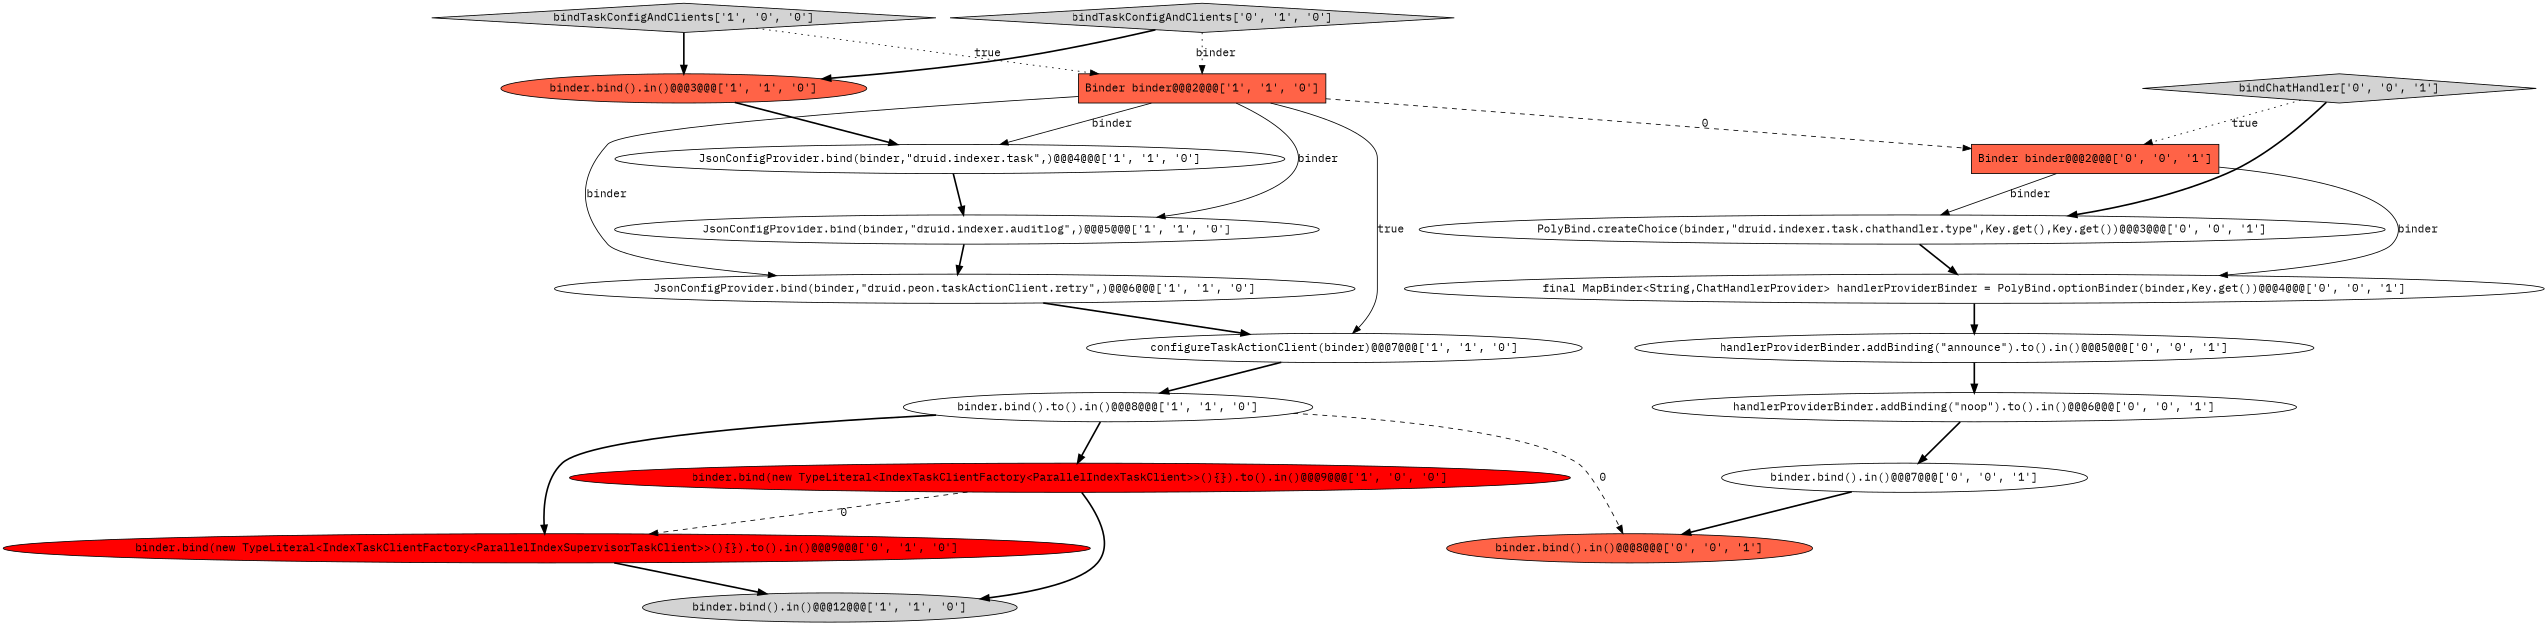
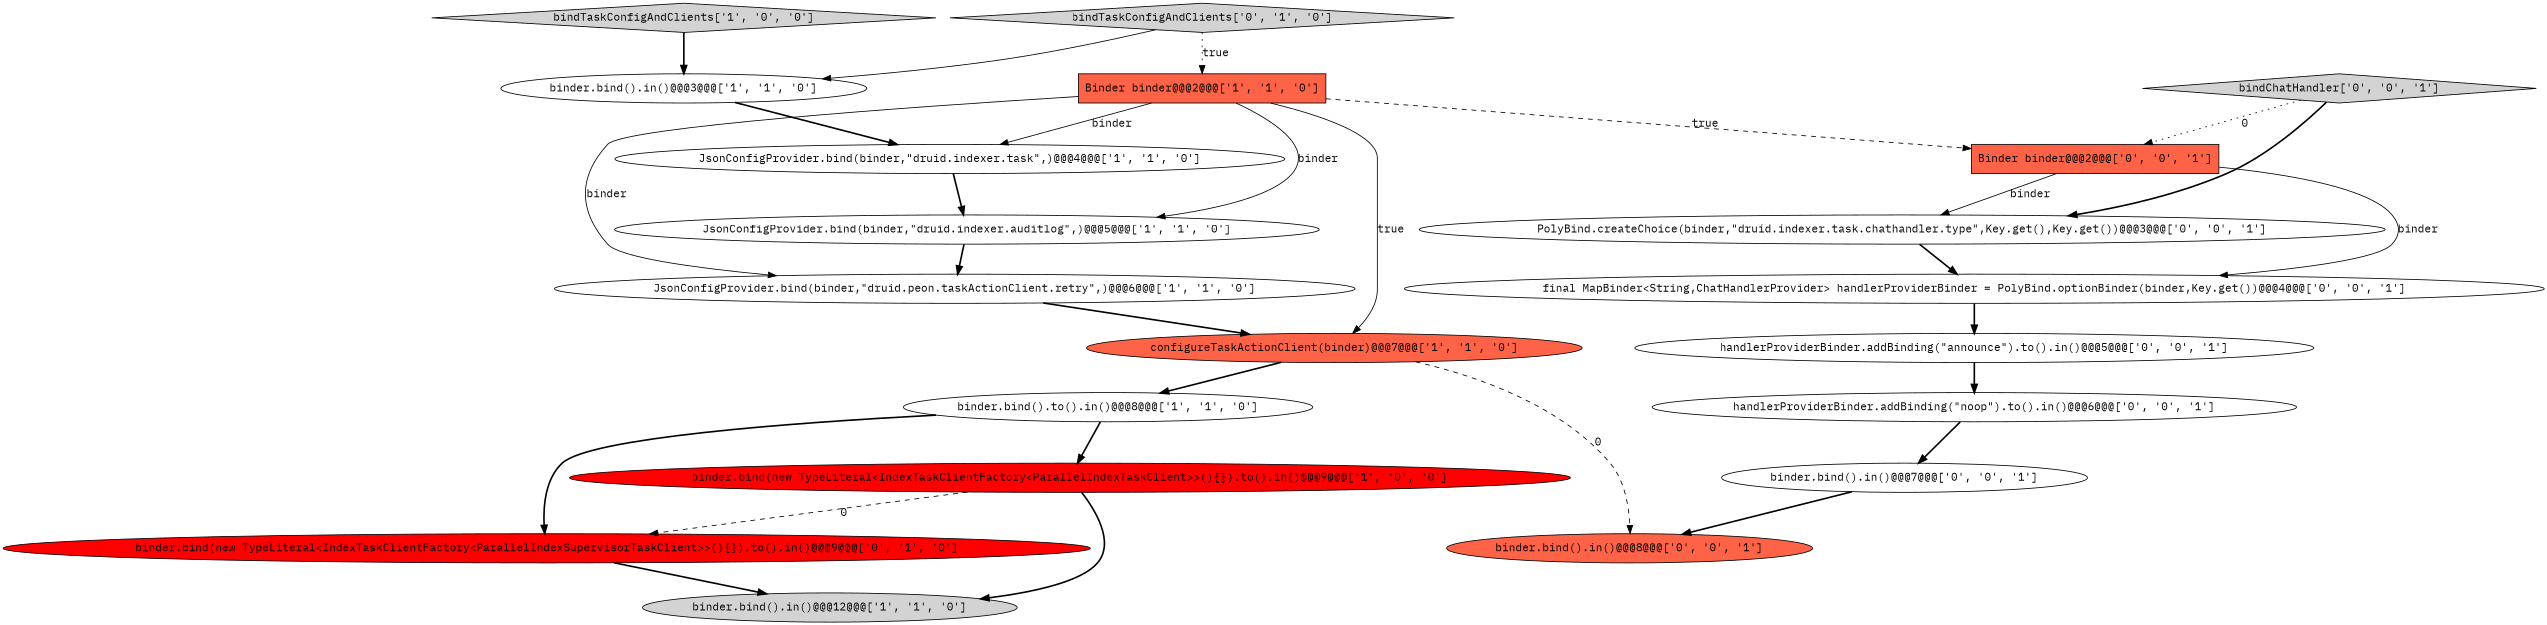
  digraph {
    fontname="IBM Plex Mono"
    node [fillcolor=white fontname="IBM Plex Mono" shape=ellipse style=filled]
    edge [fontname="IBM Plex Mono" style=bold]
    n1 [label="JsonConfigProvider.bind(binder,\"druid.indexer.task\",)@@@4@@@['1', '1', '0']"]
    n2 [label="JsonConfigProvider.bind(binder,\"druid.indexer.auditlog\",)@@@5@@@['1', '1', '0']"]
    n3 [label="JsonConfigProvider.bind(binder,\"druid.peon.taskActionClient.retry\",)@@@6@@@['1', '1', '0']"]
    n4 [label="binder.bind().in()@@@7@@@['0', '0', '1']"]
    n5 [fillcolor=tomato label="binder.bind().in()@@@8@@@['0', '0', '1']"]
    n6 [label="final MapBinder<String,ChatHandlerProvider> handlerProviderBinder = PolyBind.optionBinder(binder,Key.get())@@@4@@@['0', '0', '1']"]
    n7 [label="handlerProviderBinder.addBinding(\"announce\").to().in()@@@5@@@['0', '0', '1']"]
    n8 [label="handlerProviderBinder.addBinding(\"noop\").to().in()@@@6@@@['0', '0', '1']"]
-   n9 [label="configureTaskActionClient(binder)@@@7@@@['1', '1', '0']"]
+   n9 [fillcolor=tomato label="configureTaskActionClient(binder)@@@7@@@['1', '1', '0']"]
    n10 [label="binder.bind().to().in()@@@8@@@['1', '1', '0']"]
    n11 [fillcolor=red label="binder.bind(new TypeLiteral<IndexTaskClientFactory<ParallelIndexTaskClient>>(){}).to().in()@@@9@@@['1', '0', '0']"]
    n12 [fillcolor=red label="binder.bind(new TypeLiteral<IndexTaskClientFactory<ParallelIndexSupervisorTaskClient>>(){}).to().in()@@@9@@@['0', '1', '0']"]
    n13 [label="PolyBind.createChoice(binder,\"druid.indexer.task.chathandler.type\",Key.get(),Key.get())@@@3@@@['0', '0', '1']"]
    n14 [fillcolor=lightgray label="binder.bind().in()@@@12@@@['1', '1', '0']"]
    n15 [fillcolor=tomato label="Binder binder@@@2@@@['1', '1', '0']" shape=box]
    n16 [fillcolor=tomato label="Binder binder@@@2@@@['0', '0', '1']" shape=box]
    n17 [fillcolor=lightgray label="bindChatHandler['0', '0', '1']" shape=diamond]
    n18 [fillcolor=lightgray label="bindTaskConfigAndClients['1', '0', '0']" shape=diamond]
-   n19 [fillcolor=tomato label="binder.bind().in()@@@3@@@['1', '1', '0']"]
+   n19 [label="binder.bind().in()@@@3@@@['1', '1', '0']"]
    n20 [fillcolor=lightgray label="bindTaskConfigAndClients['0', '1', '0']" shape=diamond]
    n1 -> n2
    n2 -> n3
    n3 -> n9
    n4 -> n5
    n6 -> n7
    n7 -> n8
    n8 -> n4
    n9 -> n10
-   n10 -> n5 [label=0 style=dashed]
+   n9 -> n5 [label=0 style=dashed]
    n10 -> n11
    n10 -> n12
    n11 -> n12 [label=0 style=dashed]
    n11 -> n14
    n12 -> n14
    n13 -> n6
    n15 -> n1 [label=binder style=solid]
    n15 -> n2 [label=binder style=solid]
    n15 -> n3 [label=binder style=solid]
    n15 -> n9 [label=true style=solid]
-   n15 -> n16 [label=0 style=dashed]
+   n15 -> n16 [label=true style=dashed]
    n16 -> n6 [label=binder style=solid]
    n16 -> n13 [label=binder style=solid]
    n17 -> n13
-   n17 -> n16 [label=true style=dotted]
-   n18 -> n15 [label=true style=dotted]
+   n17 -> n16 [label=0 style=dotted]
    n18 -> n19
    n19 -> n1
-   n20 -> n15 [label=binder style=dotted]
-   n20 -> n19
+   n20 -> n15 [label=true style=dotted]
+   n20 -> n19 [style=solid]
  }
